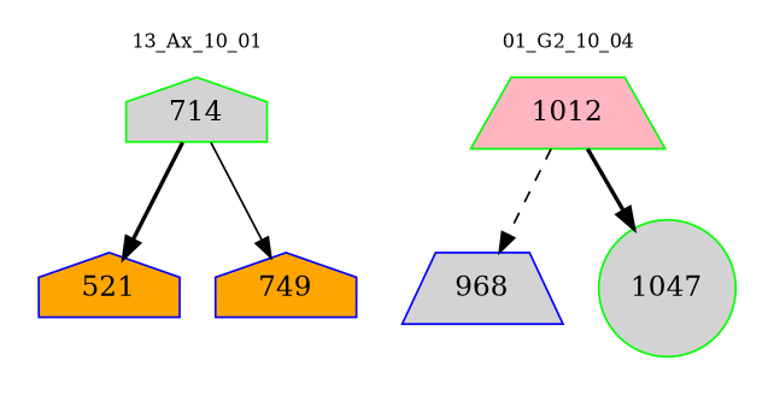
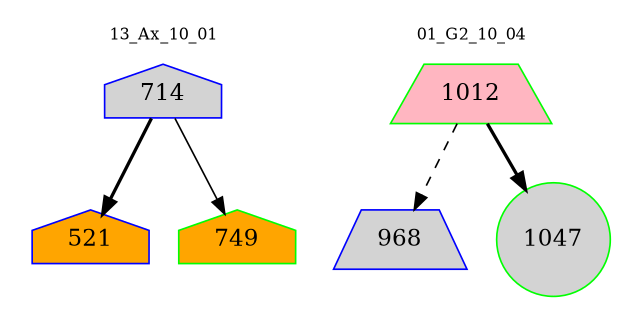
  digraph {
    node [color=green fillcolor=lightgrey shape=house style=filled]
    edge [color=black style=bold]
-   n1 [label=714]
+   n1 [color=blue label=714]
    n2 [color=blue fillcolor=orange label=521]
-   n3 [color=blue fillcolor=orange label=749]
+   n3 [fillcolor=orange label=749]
    n4 [fillcolor=lightpink label=1012 shape=trapezium]
    n5 [color=blue label=968 shape=trapezium]
    n6 [label=1047 shape=circle]
    subgraph cluster_1 {
      color=white
      fontsize=10
      label="13_Ax_10_01"
      n1
      n2
      n3
    }
    subgraph cluster_2 {
      color=white
      fontsize=10
      label="01_G2_10_04"
      n4
      n5
      n6
    }
    n1 -> n2
    n1 -> n3 [style=solid]
    n4 -> n5 [style=dashed]
    n4 -> n6
  }
